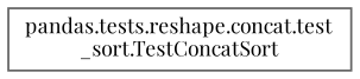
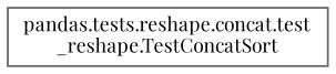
  digraph {
    rankdir=TB
    fontname="Playfair Display"
-   n1 [color=grey40 fillcolor=white fontname="Playfair Display" fontsize=10 height=0.2 label="pandas.tests.reshape.concat.test\l_sort.TestConcatSort" shape=box style=filled width=0.4]
+   n1 [color=grey40 fillcolor=white fontname="Playfair Display" fontsize=10 height=0.2 label="pandas.tests.reshape.concat.test\l_reshape.TestConcatSort" shape=box style=filled width=0.4]
  }
